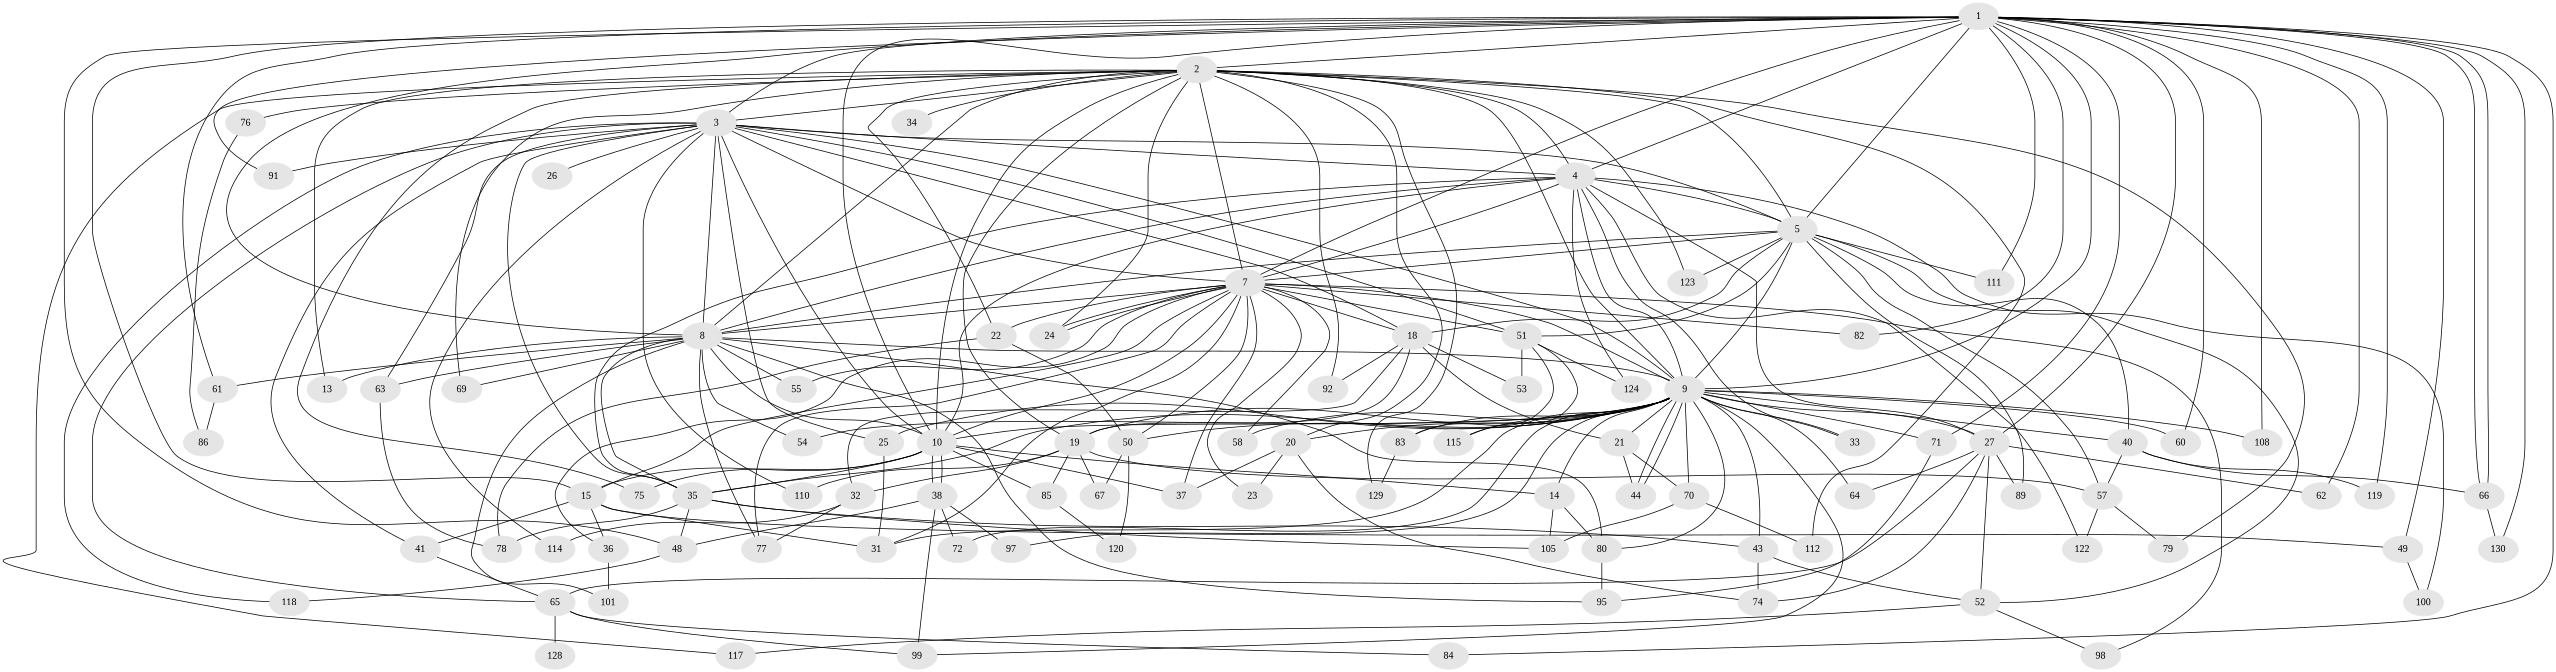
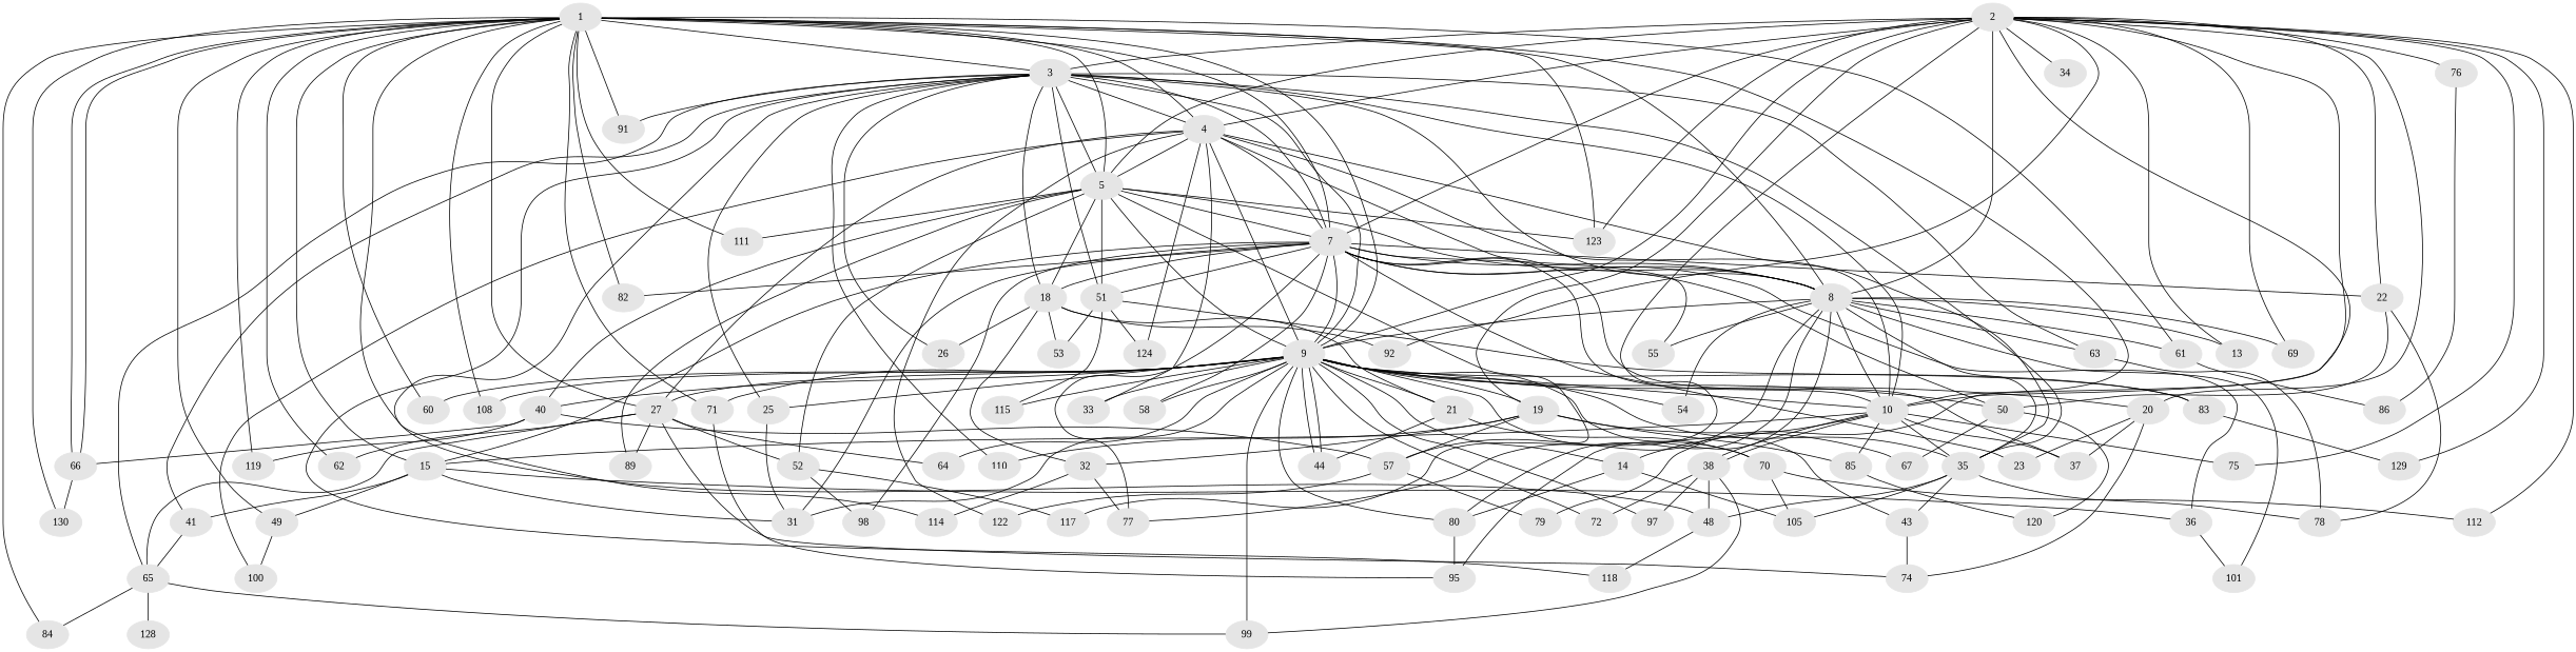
  graph {
    fontname="Liberation Serif"
    node [color=gray90 fontname="Liberation Serif" style=filled]
    edge [fontname="Liberation Serif"]
    1 [super="+30"]
    2 [super="+6"]
    3 [super="+12"]
    4 [super="+39"]
    5 [super="+104"]
    7 [super="+17"]
    8 [super="+42"]
    9 [super="+96"]
    10 [super="+11"]
    15 [super="+16"]
    27 [super="+29"]
    48 [super="+106"]
    49
    60
    61
    62
    66 [super="+87"]
    71
    82
    84
    91
    108
    111
    119
    130
    13
    19 [super="+28"]
    20
    22 [super="+59"]
-   24 [super="+81"]
    34
    69
    75
    76
    79
    92
    112
    117
    123
    129
    18 [super="+113"]
    25 [super="+73"]
    26
    35 [super="+109"]
    41
    51 [super="+94"]
    63
    65 [super="+127"]
    110
    114
    118
    33
    100
    122
    124
    40
    52 [super="+116"]
    57 [super="+88"]
    89
    23
    31 [super="+46"]
    36
    37 [super="+126"]
    50 [super="+68"]
    55
    58
    77 [super="+90"]
    98
    54
    80 [super="+93"]
    95 [super="+103"]
    101
    14
    21 [super="+56"]
    43
    44
    64
    70
    72
    83
    97
    99 [super="+121"]
    115
    38
    85
    74 [super="+107"]
    86
    32
    67
    78 [super="+102"]
    53
    105 [super="+125"]
    128
    120
-   1 -- 2 [weight=3]
+   1 -- 123 [weight=3]
    1 -- 3
    1 -- 4
    1 -- 5 [weight=2]
    1 -- 7
    1 -- 8
    1 -- 9
    1 -- 10 [weight=2]
    1 -- 15
    1 -- 27
    1 -- 48
    1 -- 49
    1 -- 60
    1 -- 61
    1 -- 62
    1 -- 66
    1 -- 66
    1 -- 71
    1 -- 82
    1 -- 84
    1 -- 91
    1 -- 108
    1 -- 111
    1 -- 119
    1 -- 130
    2 -- 3 [weight=2]
    2 -- 4 [weight=2]
    2 -- 5 [weight=2]
    2 -- 7 [weight=3]
    2 -- 8 [weight=2]
    2 -- 9 [weight=2]
    2 -- 10 [weight=2]
    2 -- 13
    2 -- 19 [weight=2]
    2 -- 20
    2 -- 22
-   2 -- 24
    2 -- 34 [weight=2]
    2 -- 69
    2 -- 75
    2 -- 76 [weight=2]
    2 -- 79
    2 -- 92
    2 -- 112
    2 -- 117
    2 -- 123
    2 -- 129
    3 -- 4
    3 -- 5
    3 -- 7
    3 -- 8 [weight=2]
    3 -- 9
    3 -- 10
    3 -- 91
    3 -- 18
    3 -- 25
    3 -- 26
    3 -- 35
    3 -- 41
    3 -- 51
    3 -- 63
    3 -- 65
    3 -- 110
    3 -- 114
    3 -- 118
    4 -- 5
    4 -- 7
    4 -- 8
    4 -- 9
    4 -- 10
    4 -- 27
    4 -- 35
    4 -- 33
    4 -- 100
    4 -- 122
    4 -- 124
    5 -- 7
    5 -- 8
    5 -- 9
    5 -- 111
    5 -- 123
    5 -- 18
    5 -- 51
    5 -- 40
    5 -- 52
    5 -- 57
    5 -- 89
    7 -- 8
    7 -- 9
    7 -- 10
    7 -- 15
    7 -- 82
    7 -- 22 [weight=2]
-   7 -- 24
-   7 -- 24
    7 -- 18
    7 -- 51
    7 -- 23
    7 -- 31
    7 -- 36
    7 -- 37
    7 -- 50
    7 -- 55
    7 -- 58
    7 -- 77
    7 -- 98
    8 -- 9
    8 -- 10
    8 -- 61
    8 -- 13
    8 -- 69
    8 -- 35
    8 -- 63
    8 -- 55
    8 -- 77
    8 -- 54
    8 -- 80
    8 -- 95
    8 -- 101
    9 -- 10
    9 -- 27
    9 -- 60
    9 -- 71
    9 -- 108
    9 -- 19
    9 -- 20
    9 -- 25
    9 -- 35
    9 -- 33
    9 -- 40
    9 -- 31
    9 -- 50
    9 -- 58
    9 -- 54
    9 -- 80
    9 -- 14
    9 -- 21
    9 -- 43
    9 -- 44
    9 -- 44
    9 -- 64
    9 -- 70
    9 -- 72
    9 -- 83
    9 -- 97
    9 -- 99
    9 -- 115
    10 -- 15
    10 -- 75
    10 -- 35
    10 -- 37
    10 -- 14
    10 -- 38
    10 -- 38
    10 -- 85
    15 -- 49
    15 -- 41
    15 -- 31
    15 -- 36
    27 -- 62
    27 -- 65
    27 -- 52
    27 -- 89
    27 -- 64
    27 -- 74
    48 -- 118
    49 -- 100
    61 -- 86
    66 -- 130
    71 -- 95
    19 -- 110
    19 -- 57
    19 -- 85
    19 -- 32
    19 -- 67
    20 -- 23
    20 -- 37
    20 -- 74
    22 -- 50
    22 -- 78
    76 -- 86
    18 -- 92
-   18 -- 19
+   18 -- 26
    18 -- 21
    18 -- 32
    18 -- 53
    25 -- 31
    35 -- 48
    35 -- 43
    35 -- 78
    35 -- 105
    41 -- 65
    51 -- 124
    51 -- 83
    51 -- 115
    51 -- 53
    63 -- 78
    65 -- 84
    65 -- 99
    65 -- 128
    40 -- 66
    40 -- 119
    40 -- 57
    52 -- 117
    52 -- 98
    57 -- 79
    57 -- 122
    36 -- 101
    50 -- 67
    50 -- 120
    80 -- 95
    14 -- 80
    14 -- 105
    21 -- 44
    21 -- 70
-   43 -- 52
    43 -- 74
    70 -- 112
    70 -- 105
    83 -- 129
    38 -- 48
    38 -- 72
    38 -- 97
    38 -- 99
    85 -- 120
    32 -- 114
    32 -- 77
  }
